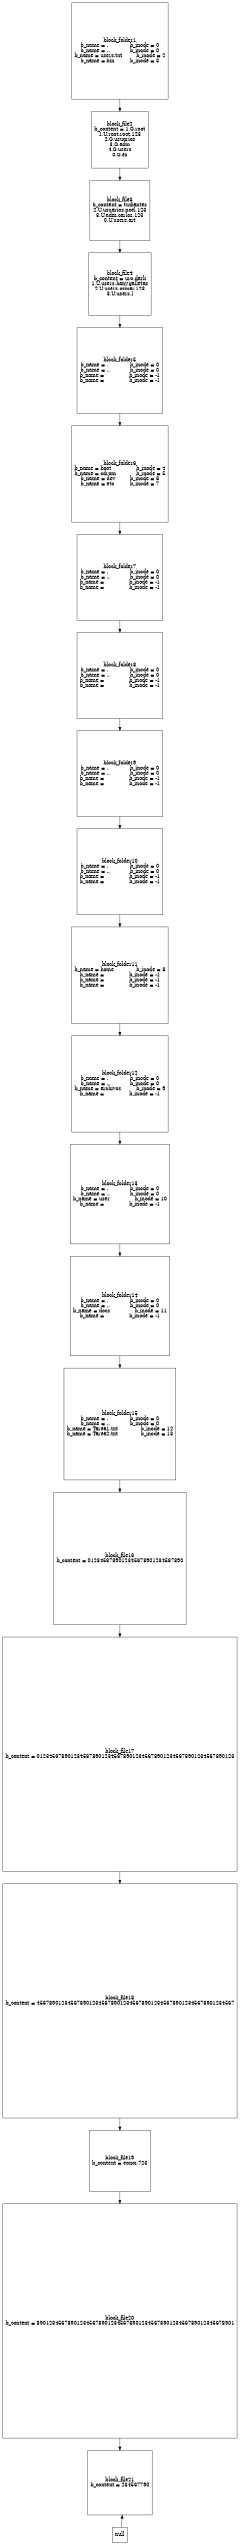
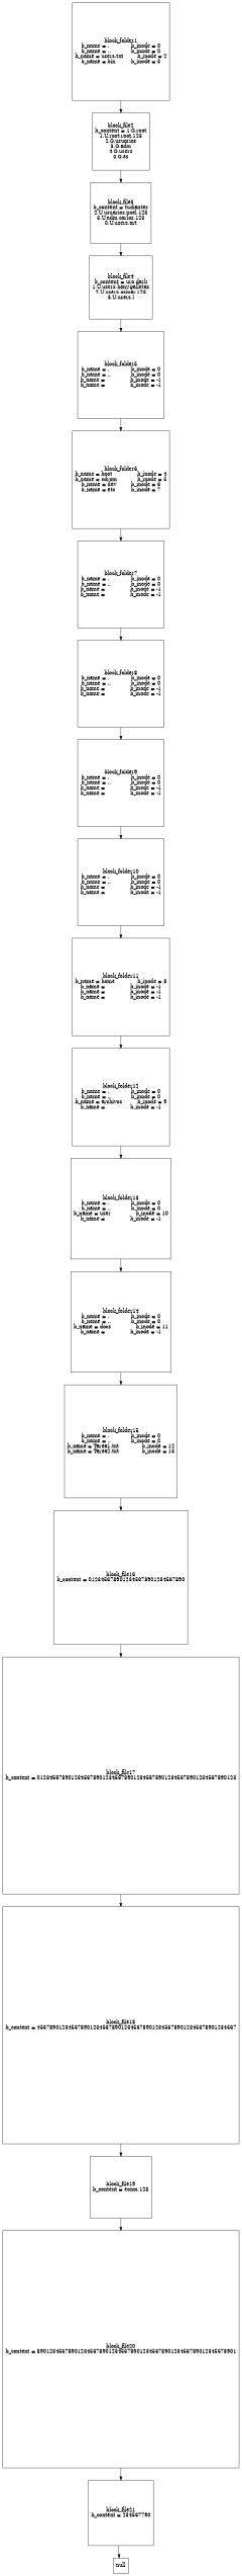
  digraph {
    rankdir=TB
    node [shape=square]
    n1 [label="block_folder1\nb_name = .		b_inode = 0\nb_name = ..		b_inode = 0\nb_name = users.txt		b_inode = 2\nb_name = bin		b_inode = 3"]
    n2 [label="block_file2\nb_content = 1,G,root\n1,U,root,root,123\n2,G,usuarios\n3,G,adm\n4,G,users\n0,G,es"]
    n3 [label="block_file3\nb_content = tudiantes\n2,U,usuarios,noel,123\n3,U,adm,carlos,123\n0,U,users,art"]
    n4 [label="block_folder6\nb_name = boot		b_inode = 4\nb_name = cdrom		b_inode = 5\nb_name = dev		b_inode = 6\nb_name = etc		b_inode = 7"]
    n5 [label="block_folder7\nb_name = .		b_inode = 0\nb_name = ..		b_inode = 0\nb_name = 		b_inode = -1\nb_name = 		b_inode = -1"]
    n6 [label="block_folder8\nb_name = .		b_inode = 0\nb_name = ..		b_inode = 0\nb_name = 		b_inode = -1\nb_name = 		b_inode = -1"]
    n7 [label="block_folder11\nb_name = home		b_inode = 8\nb_name = 		b_inode = -1\nb_name = 		b_inode = -1\nb_name = 		b_inode = -1"]
    n8 [label="block_folder12\nb_name = .		b_inode = 0\nb_name = ..		b_inode = 0\nb_name = archivos		b_inode = 9\nb_name = 		b_inode = -1"]
    n9 [label="block_folder13\nb_name = .		b_inode = 0\nb_name = ..		b_inode = 0\nb_name = user		b_inode = 10\nb_name = 		b_inode = -1"]
    n10 [label="block_folder5\nb_name = .		b_inode = 0\nb_name = ..		b_inode = 0\nb_name = 		b_inode = -1\nb_name = 		b_inode = -1"]
    n11 [label="block_folder9\nb_name = .		b_inode = 0\nb_name = ..		b_inode = 0\nb_name = 		b_inode = -1\nb_name = 		b_inode = -1"]
    n12 [label="block_folder10\nb_name = .		b_inode = 0\nb_name = ..		b_inode = 0\nb_name = 		b_inode = -1\nb_name = 		b_inode = -1"]
    n13 [label="block_folder14\nb_name = .		b_inode = 0\nb_name = ..		b_inode = 0\nb_name = docs		b_inode = 11\nb_name = 		b_inode = -1"]
    n14 [label="block_folder15\nb_name = .		b_inode = 0\nb_name = ..		b_inode = 0\nb_name = Tarea1.txt		b_inode = 12\nb_name = Tarea2.txt		b_inode = 13"]
    n15 [label="block_file16\nb_content = 0123456789012345678901234567890"]
    n16 [label="block_file17\nb_content = 0123456789012345678901234567890123456789012345678901234567890123"]
    n17 [label="block_file4\nb_content = uro,dark\n1,U,users,hany,galletas\n2,U,users,osmar,123\n3,U,users,l"]
-   n18 [label="block_file19\nb_content = eonor,723\n"]
+   n18 [label="block_file19\nb_content = eonor,123\n"]
    n19 [label="block_file20\nb_content = 8901234567890123456789012345678901234567890123456789012345678901"]
    n20 [label="block_file21\nb_content = 234567790"]
    n21 [label="block_file18\nb_content = 4567890123456789012345678901234567890123456789012345678901234567"]
    null
    n1 -> n2
    n2 -> n3
    n3 -> n17
    n4 -> n5
    n5 -> n6
    n6 -> n11
    n7 -> n8
    n8 -> n9
    n9 -> n13
    n10 -> n4
    n11 -> n12
    n12 -> n7
    n13 -> n14
    n14 -> n15
    n15 -> n16
    n16 -> n21
    n17 -> n10
    n18 -> n19
    n19 -> n20
-   null -> n20
+   n20 -> null
    n21 -> n18
  }
